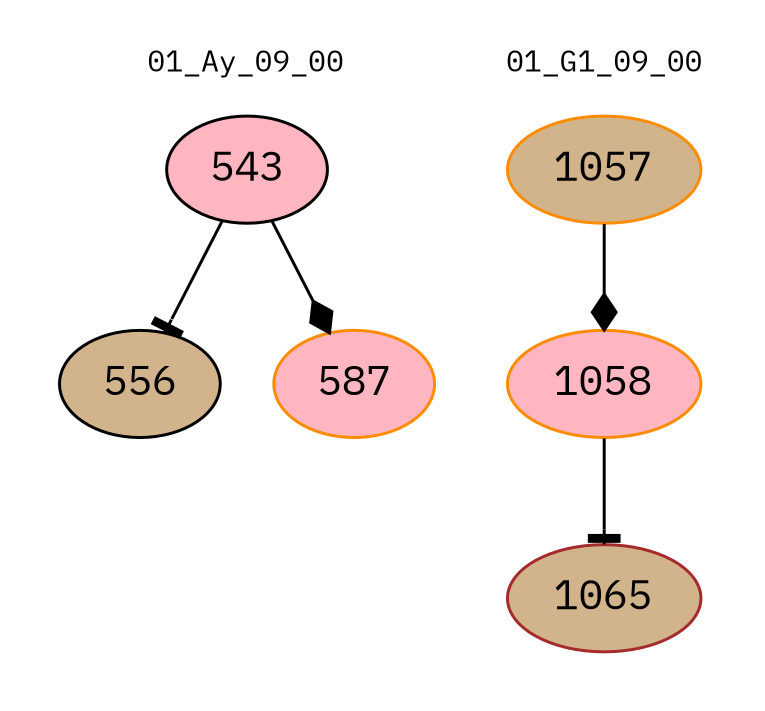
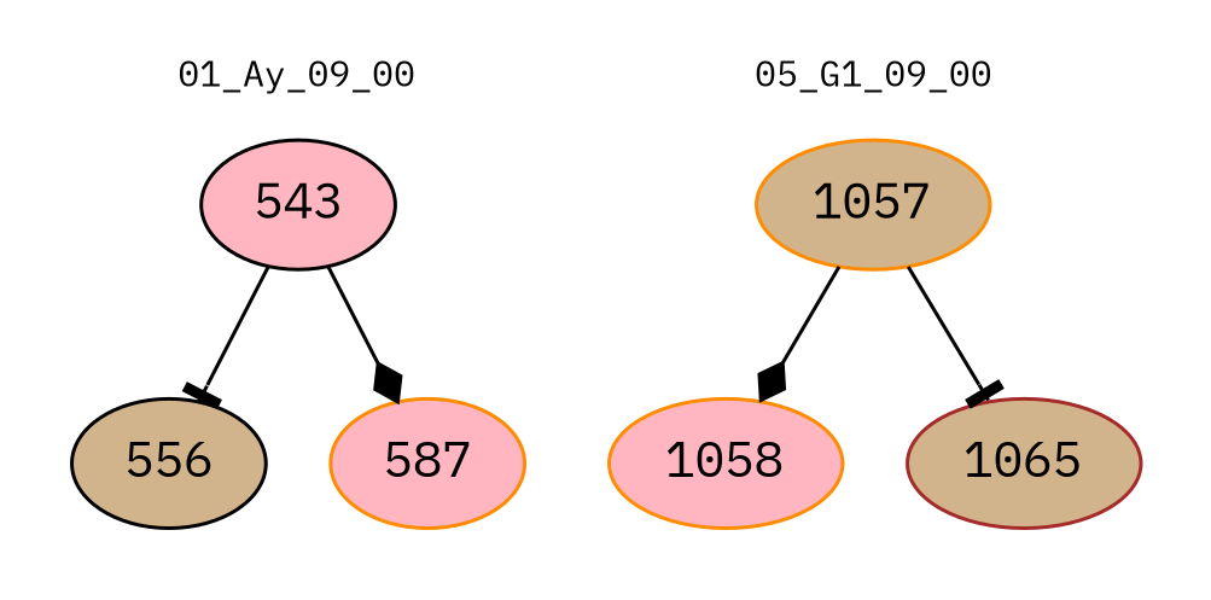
  digraph {
    fontname="IBM Plex Mono"
    node [color=darkorange fillcolor=lightpink fontname="IBM Plex Mono" style=filled]
    edge [arrowhead=tee color=black fontname="IBM Plex Mono"]
    n1 [color=black label=543]
    n2 [color=black fillcolor=tan label=556]
    n3 [label=587]
    n4 [fillcolor=tan label=1057]
    n5 [label=1058]
    n6 [color=brown fillcolor=tan label=1065]
    subgraph cluster_1 {
      color=white
      fontsize=10
      label="01_Ay_09_00"
      n1
      n2
      n3
    }
    subgraph cluster_2 {
      color=white
      fontsize=10
-     label="01_G1_09_00"
+     label="05_G1_09_00"
      n4
      n5
      n6
    }
    n1 -> n2
    n1 -> n3 [arrowhead=diamond]
    n4 -> n5 [arrowhead=diamond]
-   n5 -> n6
+   n4 -> n6
  }
